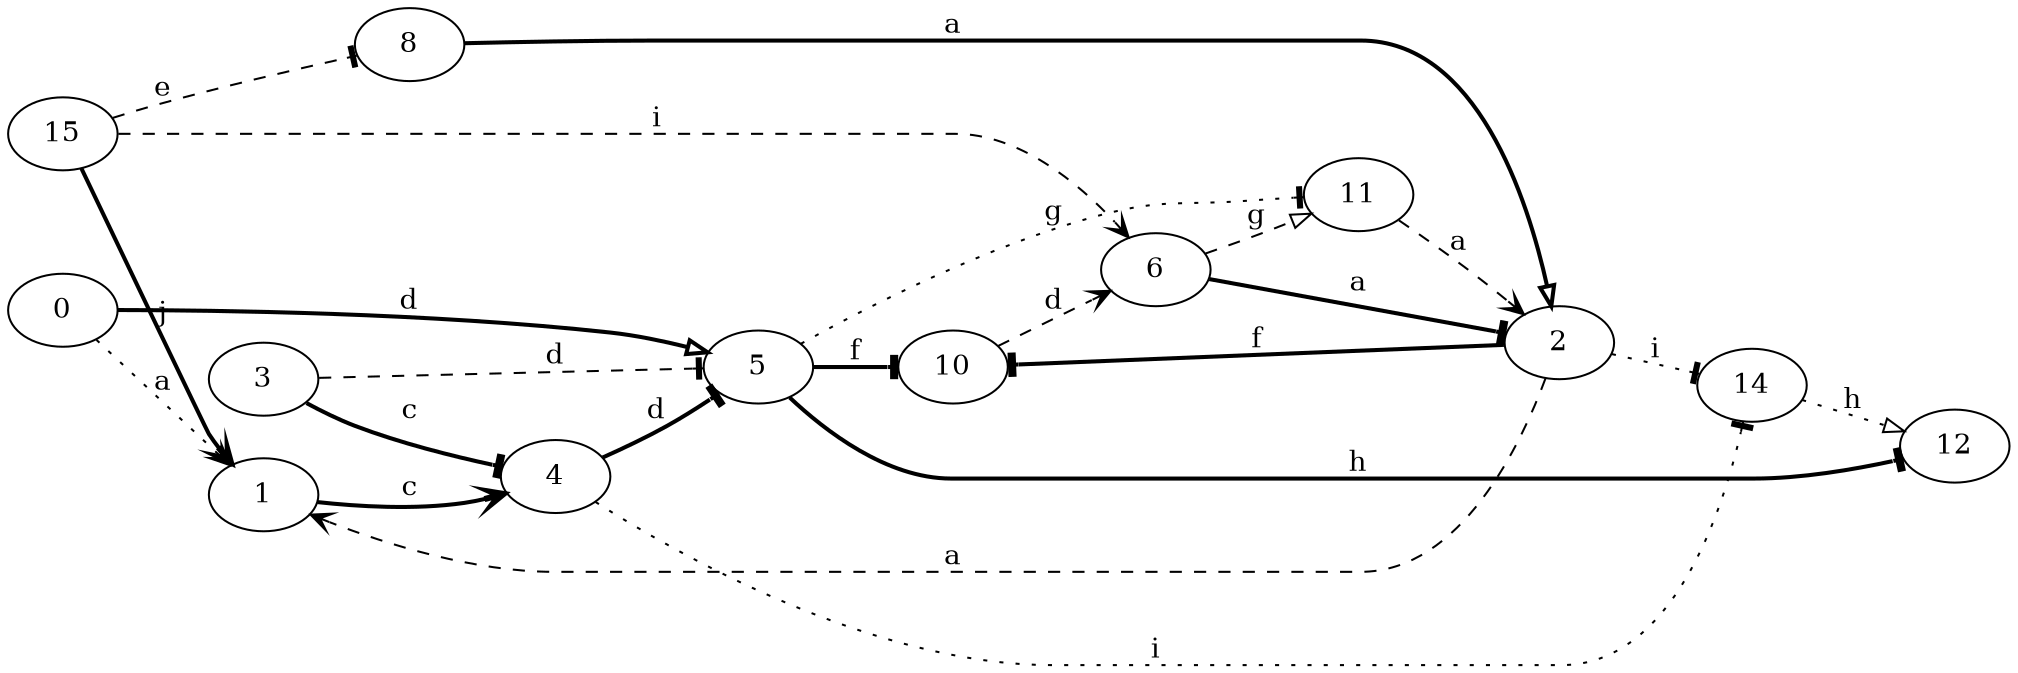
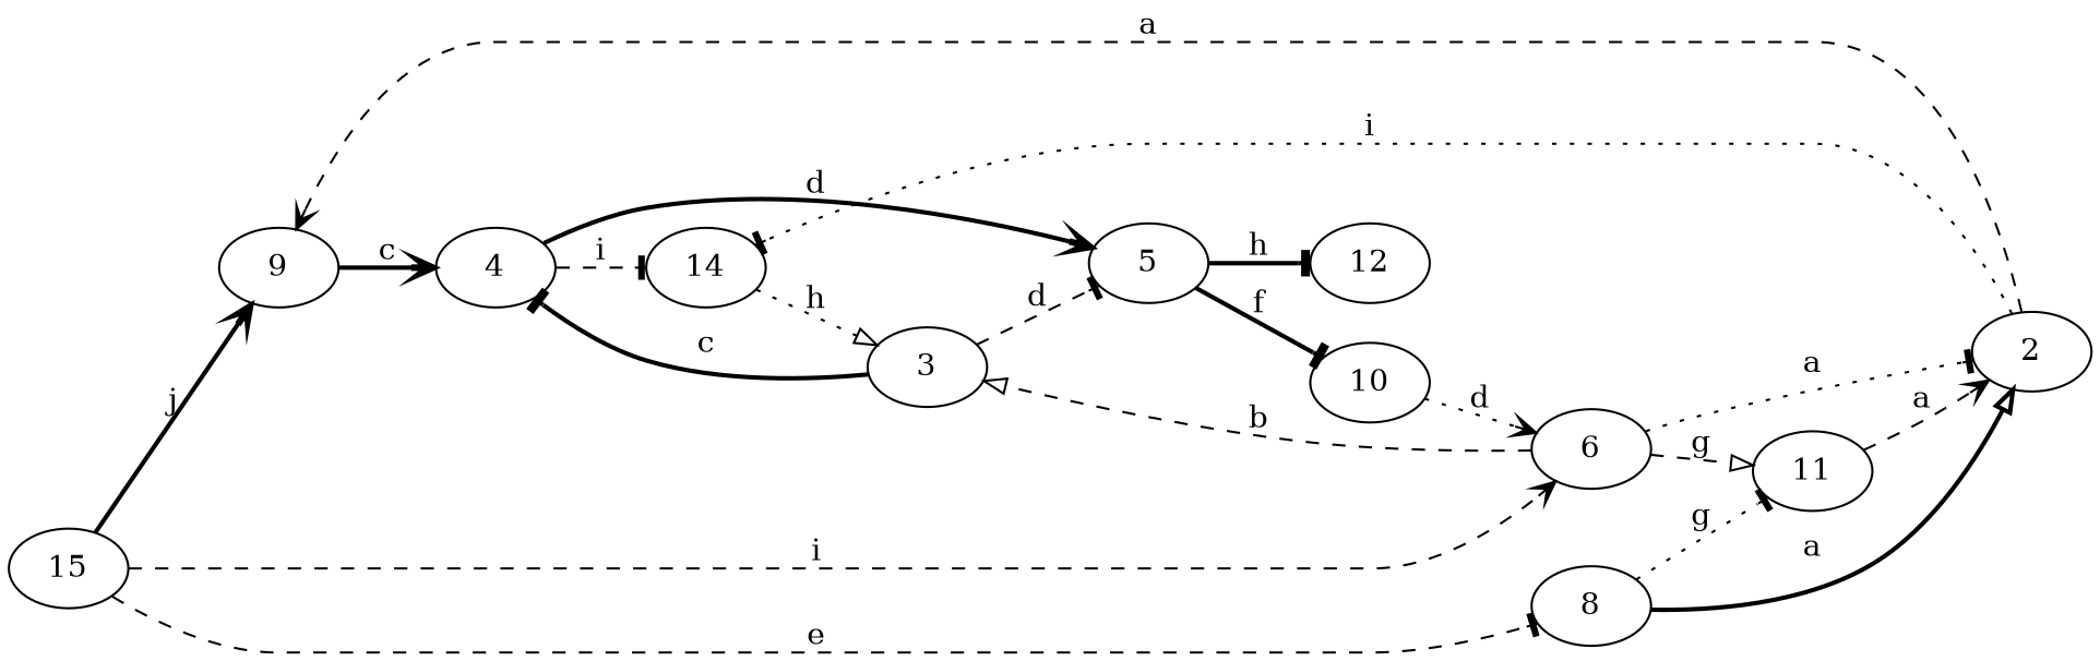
  strict digraph {
    rankdir=LR
    edge [arrowhead=tee style=bold]
-   1
+   1 [label=9]
    4
    14
    5
    15
    6
    8
    2
    10
    11
    12
    3
-   0
    1 -> 4 [arrowhead=vee label=c]
-   4 -> 14 [label=i style=dotted]
-   4 -> 5 [label=d]
-   14 -> 12 [arrowhead=onormal label=h style=dotted]
+   4 -> 14 [label=i style=dashed]
+   4 -> 5 [arrowhead=vee label=d]
+   14 -> 3 [arrowhead=onormal label=h style=dotted]
    5 -> 10 [label=f]
    5 -> 12 [label=h]
    15 -> 1 [arrowhead=vee label=j]
    15 -> 6 [arrowhead=vee label=i style=dashed]
    15 -> 8 [label=e style=dashed]
-   6 -> 2 [label=a]
+   6 -> 2 [label=a style=dotted]
    6 -> 11 [arrowhead=onormal label=g style=dashed]
+   6 -> 3 [arrowhead=onormal label=b style=dashed]
    8 -> 2 [arrowhead=onormal label=a]
-   5 -> 11 [label=g style=dotted]
+   8 -> 11 [label=g style=dotted]
    2 -> 1 [arrowhead=vee label=a style=dashed]
    2 -> 14 [label=i style=dotted]
-   2 -> 10 [label=f]
-   10 -> 6 [arrowhead=vee label=d style=dashed]
+   10 -> 6 [arrowhead=vee label=d style=dotted]
    11 -> 2 [arrowhead=vee label=a style=dashed]
    3 -> 4 [label=c]
    3 -> 5 [label=d style=dashed]
-   0 -> 1 [arrowhead=vee label=a style=dotted]
-   0 -> 5 [arrowhead=onormal label=d]
  }
